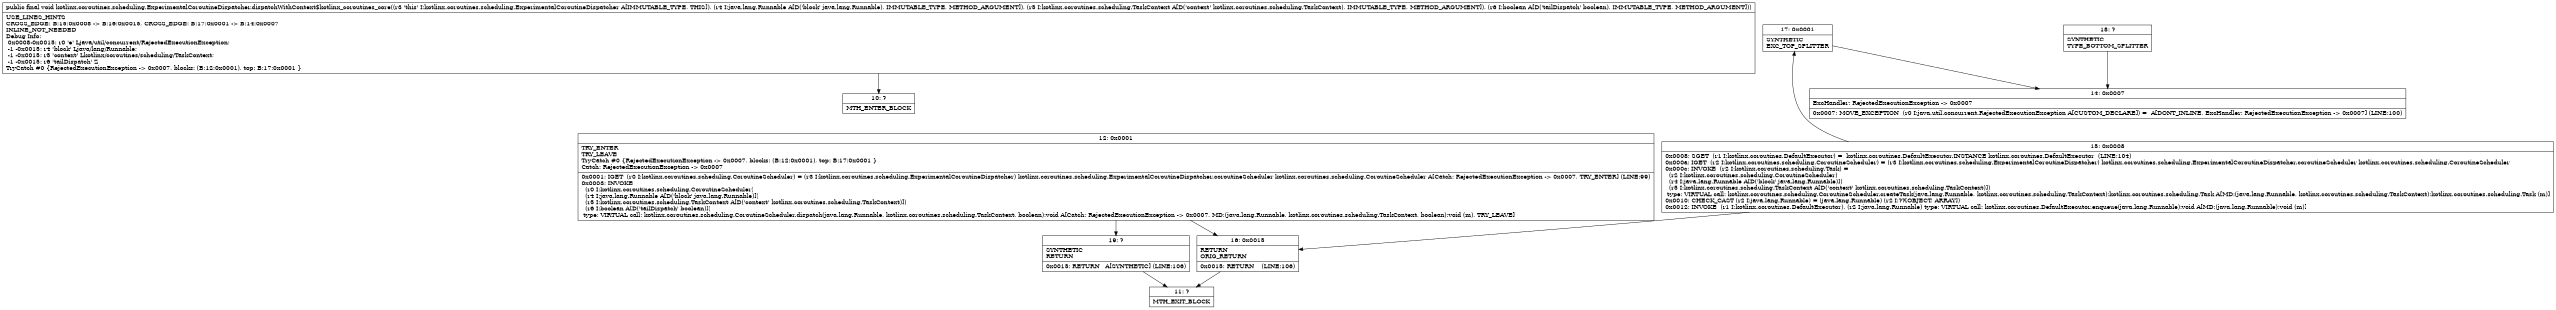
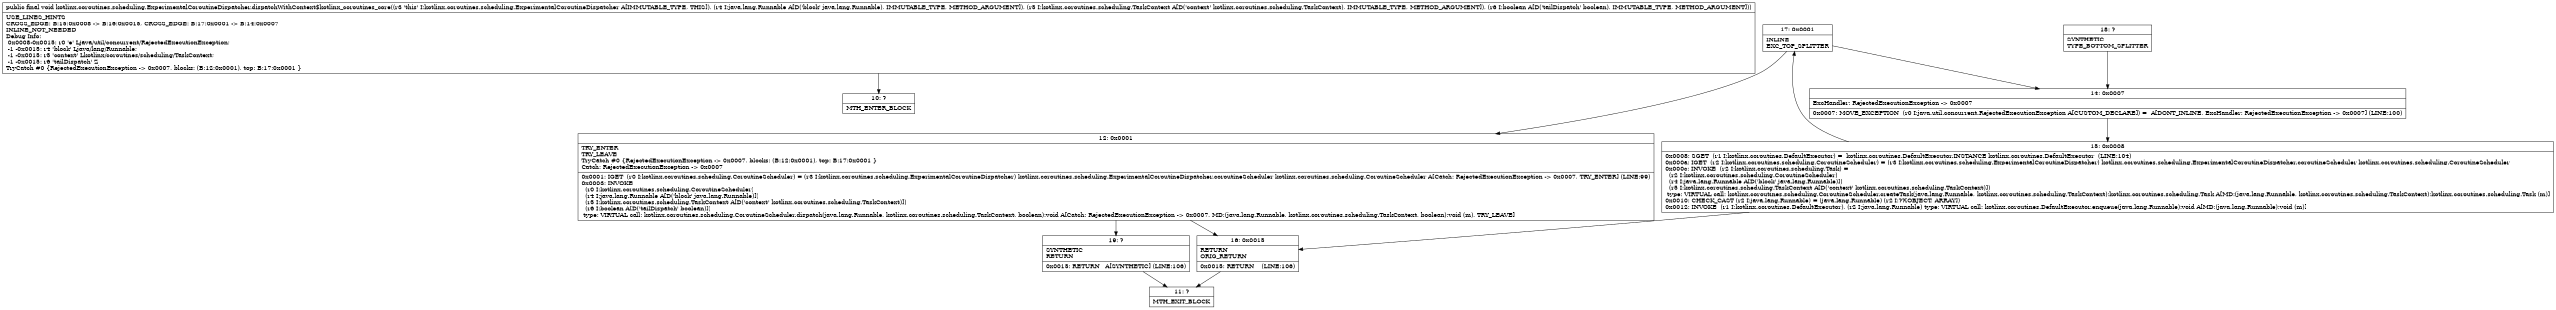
  digraph {
    node [shape=record]
    n1 [label="{10\:\ ?|MTH_ENTER_BLOCK\l}"]
-   n2 [label="{17\:\ 0x0001|SYNTHETIC\lEXC_TOP_SPLITTER\l}"]
+   n2 [label="{17\:\ 0x0001|INLINE\lEXC_TOP_SPLITTER\l}"]
    n3 [label="{12\:\ 0x0001|TRY_ENTER\lTRY_LEAVE\lTryCatch #0 \{RejectedExecutionException \-\> 0x0007, blocks: (B:12:0x0001), top: B:17:0x0001 \}\lCatch: RejectedExecutionException \-\> 0x0007\l|0x0001: IGET  (r0 I:kotlinx.coroutines.scheduling.CoroutineScheduler) = (r3 I:kotlinx.coroutines.scheduling.ExperimentalCoroutineDispatcher) kotlinx.coroutines.scheduling.ExperimentalCoroutineDispatcher.coroutineScheduler kotlinx.coroutines.scheduling.CoroutineScheduler A[Catch: RejectedExecutionException \-\> 0x0007, TRY_ENTER] (LINE:99)\l0x0003: INVOKE  \l  (r0 I:kotlinx.coroutines.scheduling.CoroutineScheduler)\l  (r4 I:java.lang.Runnable A[D('block' java.lang.Runnable)])\l  (r5 I:kotlinx.coroutines.scheduling.TaskContext A[D('context' kotlinx.coroutines.scheduling.TaskContext)])\l  (r6 I:boolean A[D('tailDispatch' boolean)])\l type: VIRTUAL call: kotlinx.coroutines.scheduling.CoroutineScheduler.dispatch(java.lang.Runnable, kotlinx.coroutines.scheduling.TaskContext, boolean):void A[Catch: RejectedExecutionException \-\> 0x0007, MD:(java.lang.Runnable, kotlinx.coroutines.scheduling.TaskContext, boolean):void (m), TRY_LEAVE]\l}"]
    n4 [label="{14\:\ 0x0007|ExcHandler: RejectedExecutionException \-\> 0x0007\l|0x0007: MOVE_EXCEPTION  (r0 I:java.util.concurrent.RejectedExecutionException A[CUSTOM_DECLARE]) =  A[DONT_INLINE, ExcHandler: RejectedExecutionException \-\> 0x0007] (LINE:100)\l}"]
    n5 [label="{19\:\ ?|SYNTHETIC\lRETURN\l|0x0015: RETURN   A[SYNTHETIC] (LINE:106)\l}"]
    n6 [label="{16\:\ 0x0015|RETURN\lORIG_RETURN\l|0x0015: RETURN    (LINE:106)\l}"]
    n7 [label="{15\:\ 0x0008|0x0008: SGET  (r1 I:kotlinx.coroutines.DefaultExecutor) =  kotlinx.coroutines.DefaultExecutor.INSTANCE kotlinx.coroutines.DefaultExecutor  (LINE:104)\l0x000a: IGET  (r2 I:kotlinx.coroutines.scheduling.CoroutineScheduler) = (r3 I:kotlinx.coroutines.scheduling.ExperimentalCoroutineDispatcher) kotlinx.coroutines.scheduling.ExperimentalCoroutineDispatcher.coroutineScheduler kotlinx.coroutines.scheduling.CoroutineScheduler \l0x000c: INVOKE  (r2 I:kotlinx.coroutines.scheduling.Task) = \l  (r2 I:kotlinx.coroutines.scheduling.CoroutineScheduler)\l  (r4 I:java.lang.Runnable A[D('block' java.lang.Runnable)])\l  (r5 I:kotlinx.coroutines.scheduling.TaskContext A[D('context' kotlinx.coroutines.scheduling.TaskContext)])\l type: VIRTUAL call: kotlinx.coroutines.scheduling.CoroutineScheduler.createTask(java.lang.Runnable, kotlinx.coroutines.scheduling.TaskContext):kotlinx.coroutines.scheduling.Task A[MD:(java.lang.Runnable, kotlinx.coroutines.scheduling.TaskContext):kotlinx.coroutines.scheduling.Task (m)]\l0x0010: CHECK_CAST (r2 I:java.lang.Runnable) = (java.lang.Runnable) (r2 I:??[OBJECT, ARRAY]) \l0x0012: INVOKE  (r1 I:kotlinx.coroutines.DefaultExecutor), (r2 I:java.lang.Runnable) type: VIRTUAL call: kotlinx.coroutines.DefaultExecutor.enqueue(java.lang.Runnable):void A[MD:(java.lang.Runnable):void (m)]\l}"]
    n8 [label="{18\:\ ?|SYNTHETIC\lTYPE_BOTTOM_SPLITTER\l}"]
    n9 [label="{11\:\ ?|MTH_EXIT_BLOCK\l}"]
    n10 [label="{public final void kotlinx.coroutines.scheduling.ExperimentalCoroutineDispatcher.dispatchWithContext$kotlinx_coroutines_core((r3 'this' I:kotlinx.coroutines.scheduling.ExperimentalCoroutineDispatcher A[IMMUTABLE_TYPE, THIS]), (r4 I:java.lang.Runnable A[D('block' java.lang.Runnable), IMMUTABLE_TYPE, METHOD_ARGUMENT]), (r5 I:kotlinx.coroutines.scheduling.TaskContext A[D('context' kotlinx.coroutines.scheduling.TaskContext), IMMUTABLE_TYPE, METHOD_ARGUMENT]), (r6 I:boolean A[D('tailDispatch' boolean), IMMUTABLE_TYPE, METHOD_ARGUMENT]))  | USE_LINES_HINTS\lCROSS_EDGE: B:15:0x0008 \-\> B:16:0x0015, CROSS_EDGE: B:17:0x0001 \-\> B:14:0x0007\lINLINE_NOT_NEEDED\lDebug Info:\l  0x0008\-0x0015: r0 'e' Ljava\/util\/concurrent\/RejectedExecutionException;\l  \-1 \-0x0015: r4 'block' Ljava\/lang\/Runnable;\l  \-1 \-0x0015: r5 'context' Lkotlinx\/coroutines\/scheduling\/TaskContext;\l  \-1 \-0x0015: r6 'tailDispatch' Z\lTryCatch #0 \{RejectedExecutionException \-\> 0x0007, blocks: (B:12:0x0001), top: B:17:0x0001 \}\l}"]
+   n2 -> n3
    n2 -> n4
    n3 -> n5
    n3 -> n6
+   n4 -> n7
    n5 -> n9
    n6 -> n9
    n7 -> n2
    n7 -> n6
    n8 -> n4
    n10 -> n1
  }
